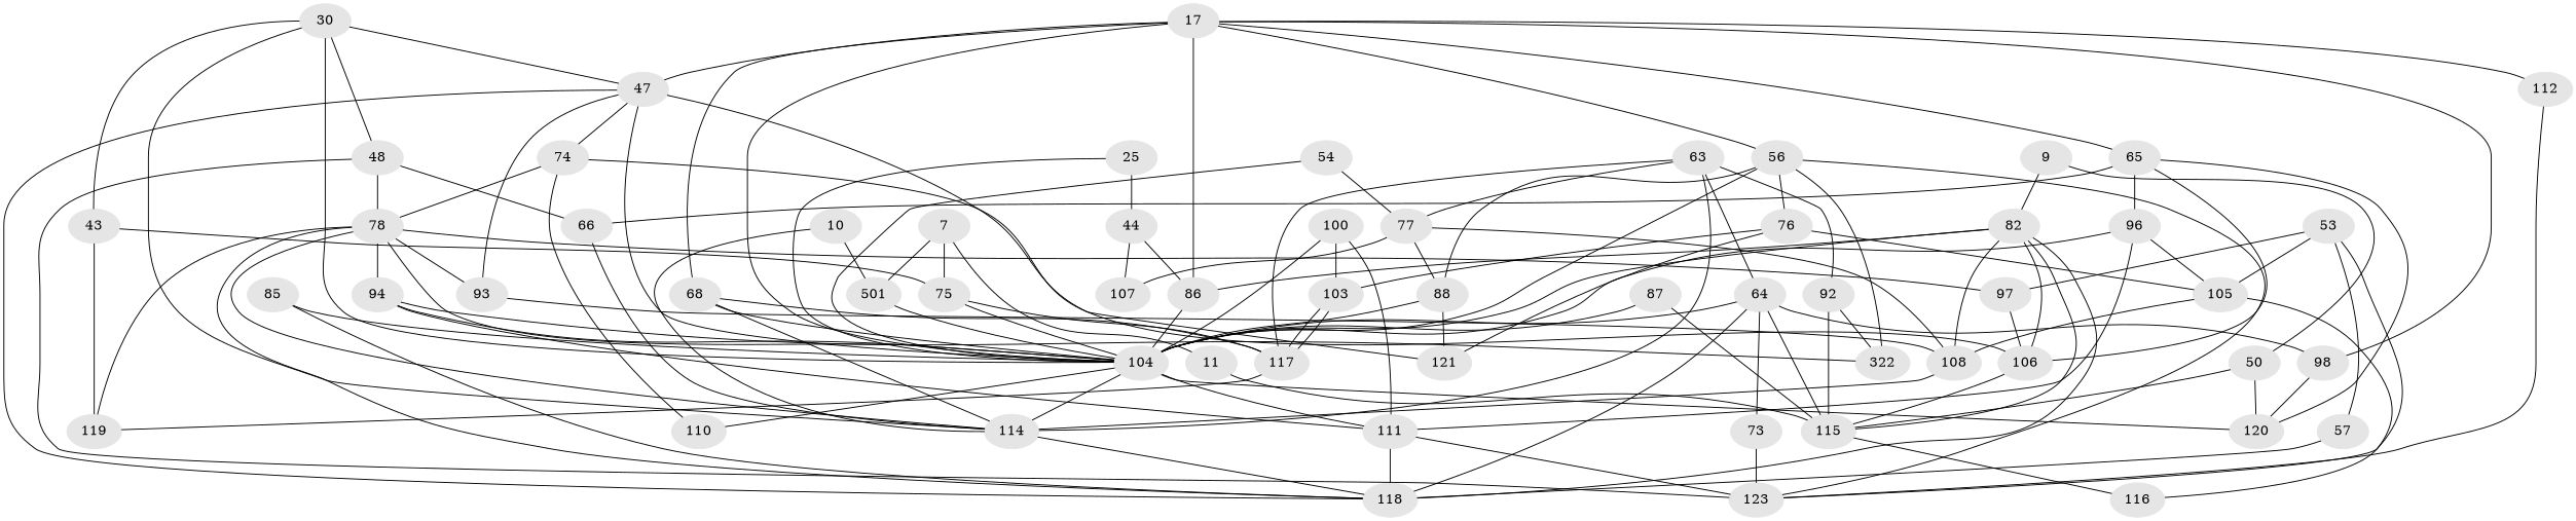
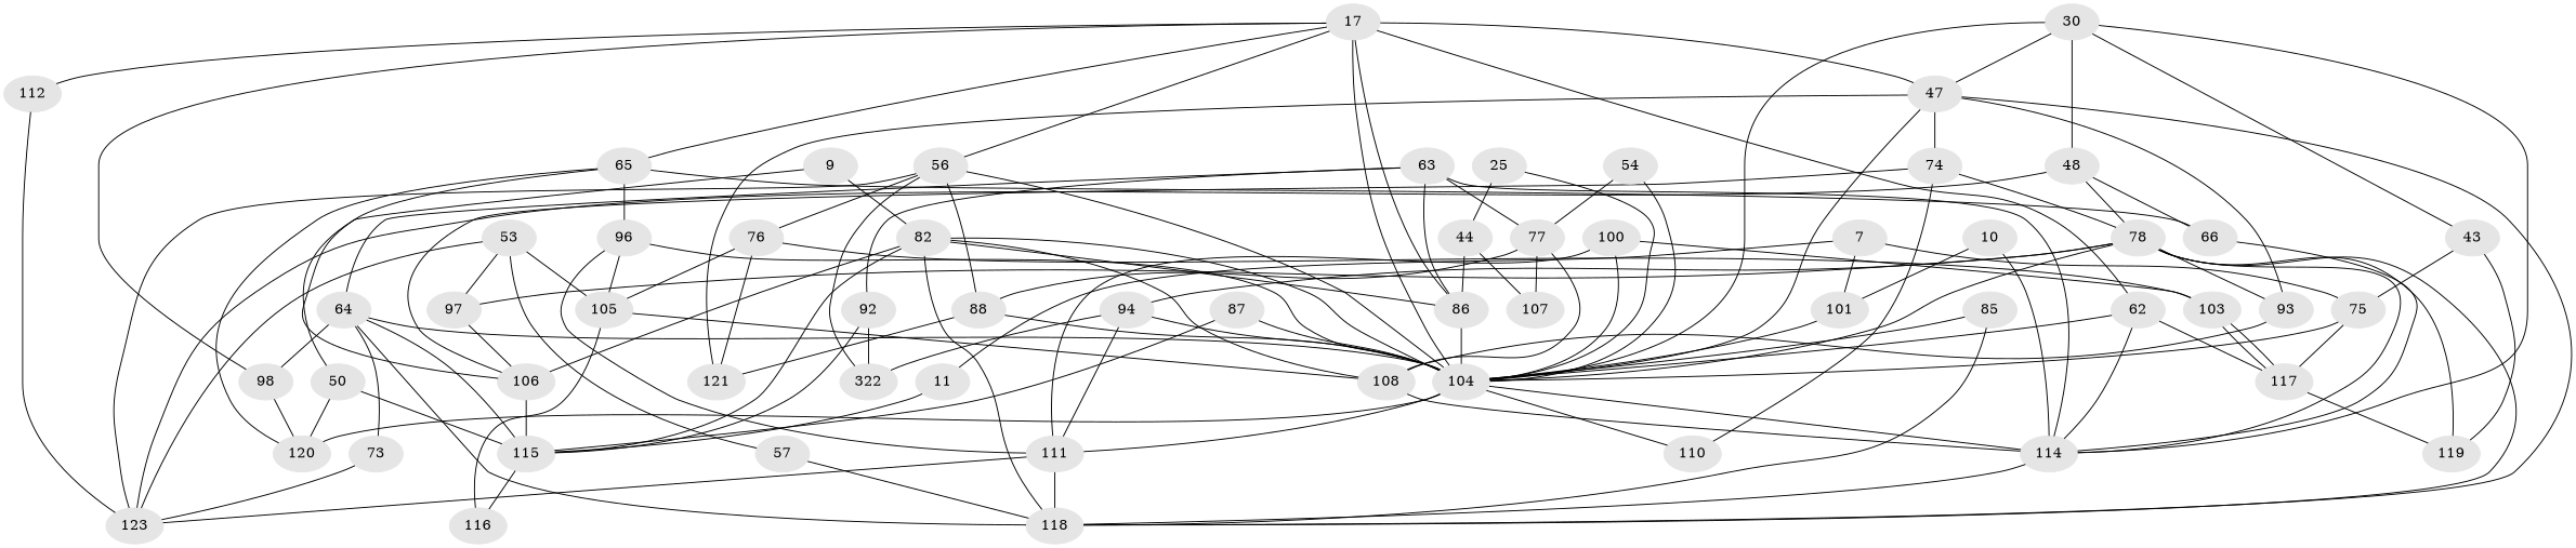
  graph {
    node [color=gray90 style=filled]
    7
    11
    75 [super="+14"]
-   101 [label=501]
+   101
    115 [super="+28"]
    104 [super="+69+98"]
    117 [super="+102"]
    9
    50
    82 [super="+46"]
    120 [super="+36"]
    86 [super="+23"]
    118 [super="+24+91"]
    106
    108
    10
    114 [super="+99+109"]
    116
    17 [super="+6"]
    47 [super="+21"]
    56 [super="+26+52"]
    65
-   68
+   68 [label=62]
    n24 [label=98]
    112
    74
    93
    121 [super="+81"]
    123 [super="+80"]
    76 [super="+61"]
    88 [super="+79"]
    n32 [label=322]
    66
    96
    111 [super="+62+42"]
    110
    44 [super="+31"]
    107
    25
    43 [super="+38"]
    119
    30
    48 [super="+45"]
    78 [super="+33+55"]
    97 [super="+3"]
    94 [super="+40"]
    53 [super="+22"]
    57
    105 [super="+67"]
    54
    77
    103
    63 [super="+19+20"]
    64 [super="+1+2+12+39"]
    92
    73
    85
    87
    100
    7 -- 11
    7 -- 75 [weight=2]
    7 -- 101
    11 -- 115
    75 -- 104 [weight=2]
    75 -- 117
    101 -- 104 [weight=2]
    115 -- 116
    104 -- 120 [weight=3]
    104 -- 114 [weight=2]
    104 -- 111
    104 -- 110
    117 -- 119 [weight=2]
    9 -- 50
    9 -- 82
    50 -- 115 [weight=2]
    50 -- 120
    82 -- 115
    82 -- 104 [weight=2]
    82 -- 86 [weight=2]
    82 -- 118 [weight=2]
    82 -- 106
    82 -- 108
    86 -- 104 [weight=2]
    106 -- 115
    108 -- 114
    10 -- 101
    10 -- 114
    114 -- 118 [weight=2]
    17 -- 104
    17 -- 86 [weight=2]
    17 -- 47 [weight=2]
    17 -- 56
    17 -- 65
    17 -- 68
    17 -- n24
    17 -- 112
    47 -- 104 [weight=2]
    47 -- 118
    47 -- 74
    47 -- 93
    47 -- 121 [weight=2]
    56 -- 104 [weight=2]
    56 -- 123
    56 -- 76
    56 -- 88
    56 -- n32 [weight=2]
    65 -- 120
    65 -- 106
    65 -- 66
    65 -- 96
    68 -- 104
    68 -- 117
    68 -- 114
    n24 -- 120
    112 -- 123
    74 -- 106
    74 -- 110
    74 -- 78
    93 -- 108
    76 -- 121
    76 -- 105
    76 -- 103
    88 -- 104 [weight=3]
    88 -- 121 [weight=2]
    66 -- 114
    96 -- 104 [weight=2]
    96 -- 111
    96 -- 105
    111 -- 118
    111 -- 123
    44 -- 86 [weight=2]
    44 -- 107
    25 -- 104
    25 -- 44 [weight=2]
    43 -- 75
    43 -- 119 [weight=2]
    30 -- 104
    30 -- 114
    30 -- 47
    30 -- 43
    30 -- 48
    48 -- 123 [weight=2]
    48 -- 66
    48 -- 78
    78 -- 104 [weight=3]
    78 -- 118
    78 -- 114 [weight=2]
    78 -- 93
    78 -- 119 [weight=2]
    78 -- 97
    78 -- 94 [weight=2]
    97 -- 106 [weight=2]
    94 -- 104
    94 -- n32
    94 -- 111
    53 -- 123
    53 -- 97
    53 -- 57
    53 -- 105 [weight=2]
    57 -- 118
    105 -- 108
    105 -- 116
    54 -- 104
    54 -- 77
    77 -- 108
    77 -- 88
    77 -- 107
    103 -- 117
    103 -- 117
-   63 -- 117
+   63 -- 86
    63 -- 114
    63 -- 77
    63 -- 64
    63 -- 92
    64 -- 115 [weight=3]
    64 -- 104 [weight=3]
    64 -- 118 [weight=2]
    64 -- n24
    64 -- 73
    92 -- 115 [weight=2]
    92 -- n32
    73 -- 123
    85 -- 104
    85 -- 118
    87 -- 115
    87 -- 104 [weight=2]
    100 -- 104
    100 -- 111
    100 -- 103
  }
